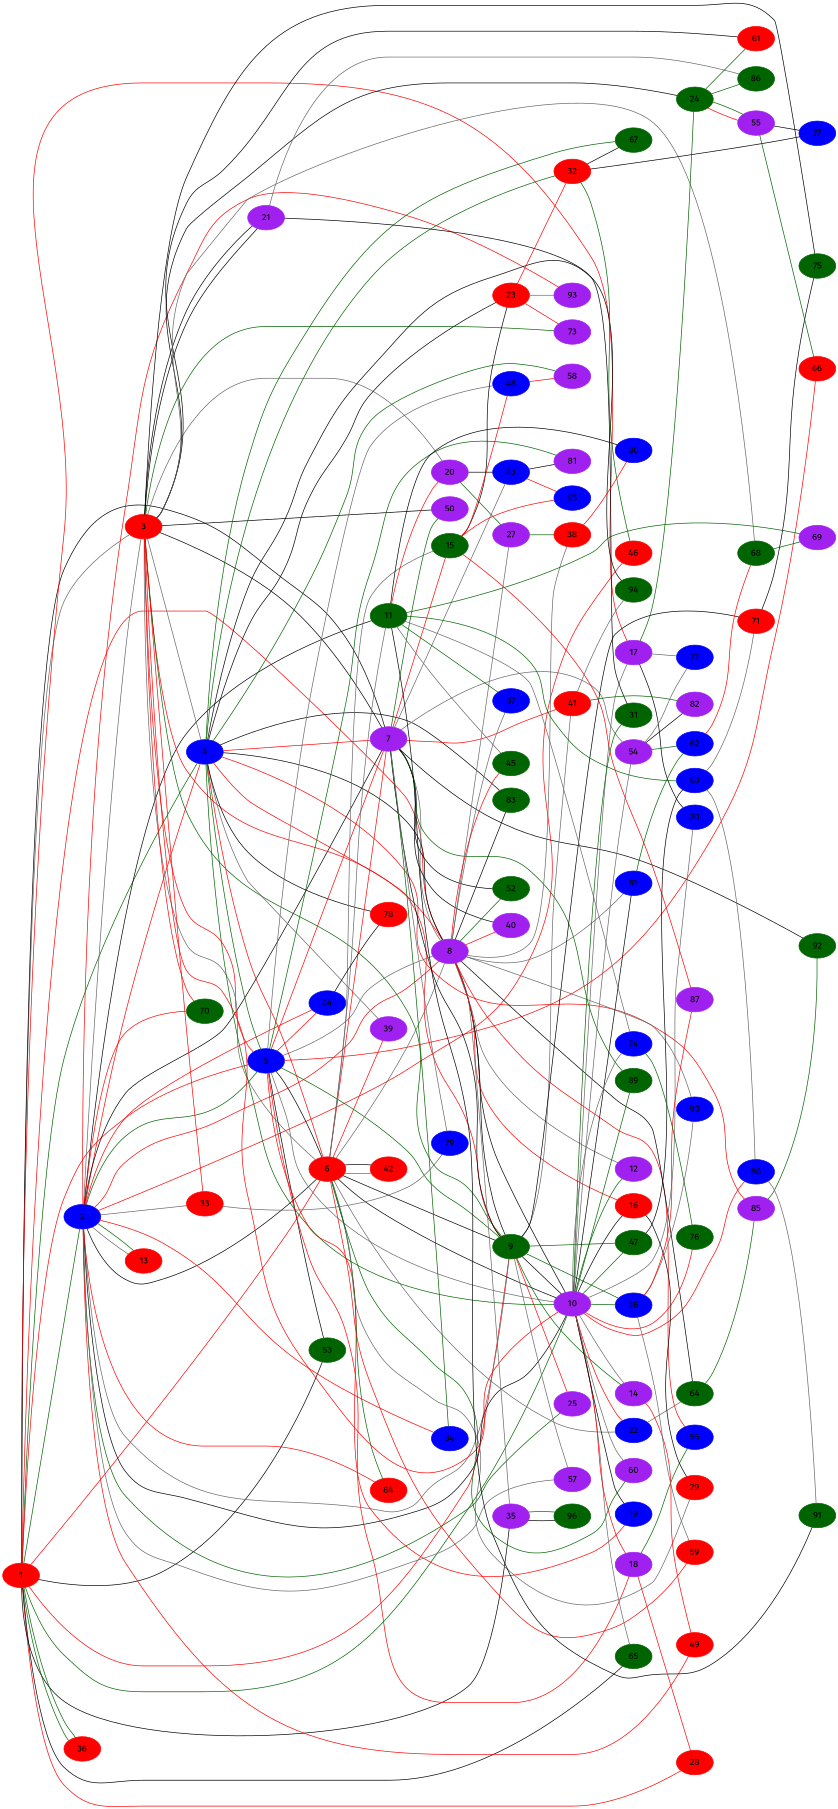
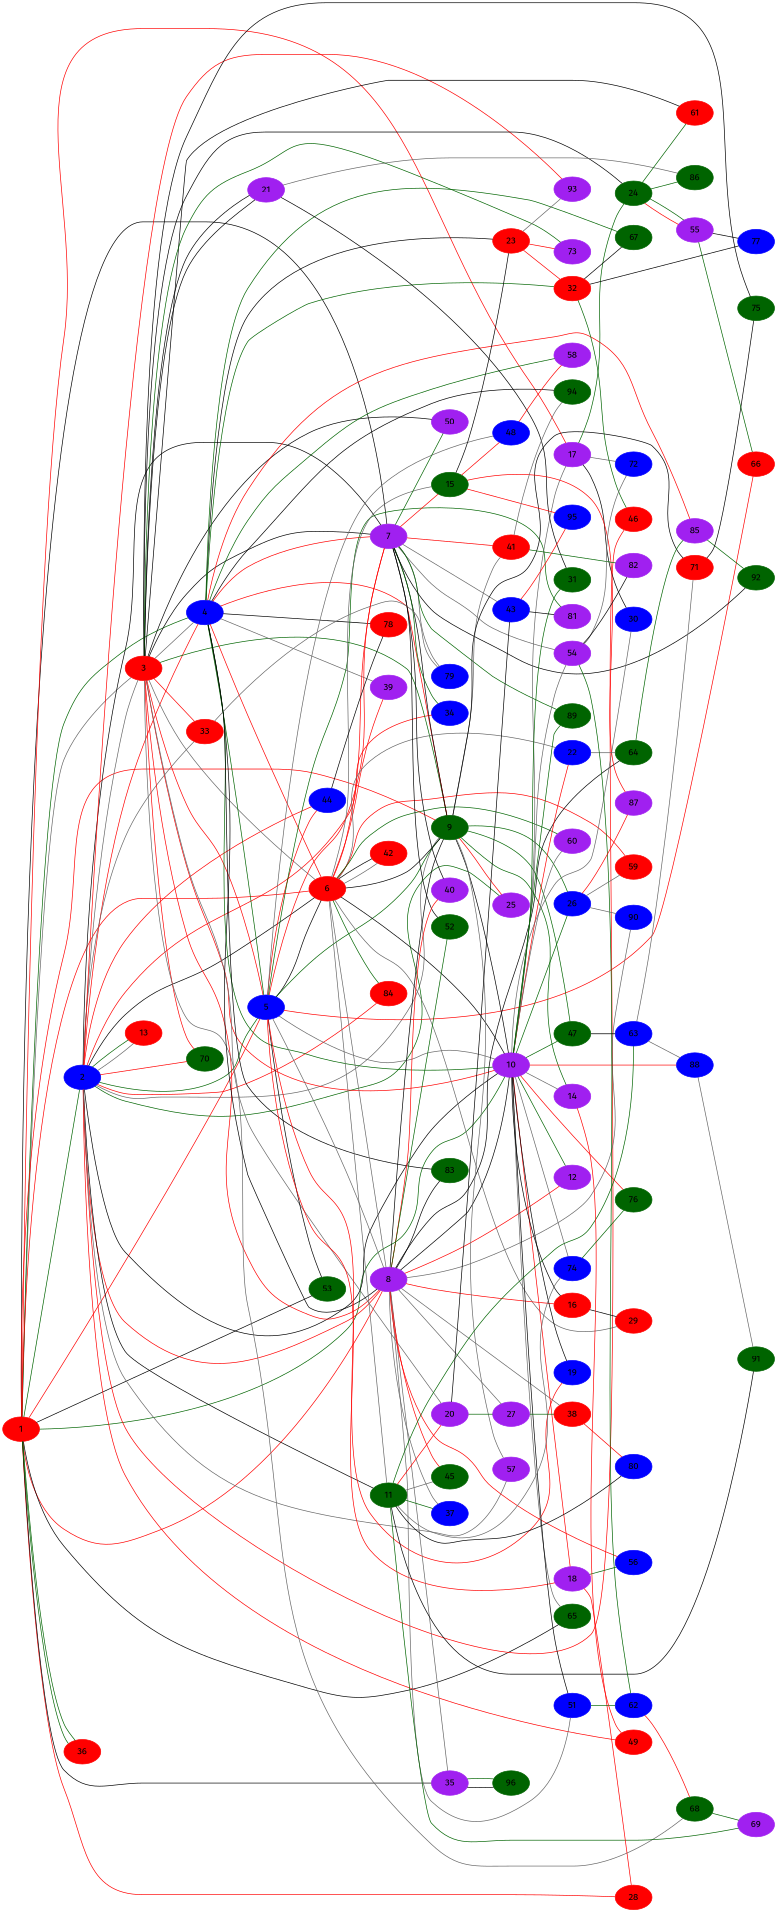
  graph {
    fontname="Fira Sans"
    rankdir=LR
    node [color=purple fontname="Fira Sans" style=filled]
    edge [color=red fontname="Fira Sans"]
    1 [color=red]
    2 [color=blue]
    3 [color=red]
    4 [color=blue]
    5 [color=blue]
    6 [color=red]
    7
    8
    9 [color=darkgreen]
    10
    17
    28 [color=red]
    35
    36 [color=red]
    53 [color=darkgreen]
    65 [color=darkgreen]
    11 [color=darkgreen]
    13 [color=red]
    25
    33 [color=red]
    34 [color=blue]
    44 [color=blue]
    46 [color=red]
    49 [color=red]
    57
    70 [color=darkgreen]
    84 [color=red]
    93
    20
    21
    24 [color=darkgreen]
    50
    61 [color=red]
    68 [color=darkgreen]
    73
    75 [color=darkgreen]
    23 [color=red]
    32 [color=red]
    39
    58
    67 [color=darkgreen]
    78 [color=red]
    83 [color=darkgreen]
    85
    94 [color=darkgreen]
    18
    19 [color=blue]
    48 [color=blue]
    66 [color=red]
    81
    15 [color=darkgreen]
    22 [color=blue]
    29 [color=red]
    42 [color=red]
    59 [color=red]
    60
    40
    41 [color=red]
    43 [color=blue]
    52 [color=darkgreen]
    54
    79 [color=blue]
    89 [color=darkgreen]
    92 [color=darkgreen]
    27
    12
    16 [color=red]
    37 [color=blue]
    38 [color=red]
    45 [color=darkgreen]
    51 [color=blue]
    56 [color=blue]
    64 [color=darkgreen]
    90 [color=blue]
    14
    26 [color=blue]
    47 [color=darkgreen]
    71 [color=red]
    30 [color=blue]
    31 [color=darkgreen]
    74 [color=blue]
    76 [color=darkgreen]
    88 [color=blue]
    72 [color=blue]
    96 [color=darkgreen]
    63 [color=blue]
    69
    80 [color=blue]
    91 [color=darkgreen]
    86 [color=darkgreen]
    55
    77 [color=blue]
    87
    95 [color=blue]
    82
    62 [color=blue]
    1 -- 2 [color=darkgreen]
    1 -- 3 [color=gray40]
    1 -- 4 [color=darkgreen]
    1 -- 5
    1 -- 6
    1 -- 7 [color=black]
    1 -- 8
    1 -- 9
    1 -- 10 [color=darkgreen]
    1 -- 17
    1 -- 28
    1 -- 35 [color=black]
    1 -- 36 [color=darkgreen]
    1 -- 36 [color=darkgreen]
    1 -- 53 [color=black]
    1 -- 65 [color=black]
    2 -- 3 [color=gray40]
    2 -- 4
    2 -- 5 [color=darkgreen]
    2 -- 6 [color=black]
    2 -- 7 [color=black]
    2 -- 8
    2 -- 9 [color=gray40]
    2 -- 10 [color=black]
    2 -- 11 [color=black]
    2 -- 13 [color=gray40]
    2 -- 13 [color=darkgreen]
    2 -- 25 [color=darkgreen]
    2 -- 33 [color=gray40]
    2 -- 34
    2 -- 44
    2 -- 46
    2 -- 49
    2 -- 57 [color=gray40]
    2 -- 70
    2 -- 84
    2 -- 93
    3 -- 4 [color=gray40]
    3 -- 5
    3 -- 6 [color=gray40]
    3 -- 7 [color=black]
    3 -- 8
    3 -- 9 [color=darkgreen]
    3 -- 10
    3 -- 33
    3 -- 70
    3 -- 20 [color=gray40]
    3 -- 21 [color=black]
    3 -- 21 [color=black]
    3 -- 24 [color=black]
    3 -- 50 [color=black]
    3 -- 61 [color=black]
    3 -- 68 [color=gray40]
    3 -- 73 [color=darkgreen]
    3 -- 75 [color=black]
    4 -- 5 [color=darkgreen]
    4 -- 6
    4 -- 7
    4 -- 8 [color=black]
    4 -- 9
    4 -- 10 [color=darkgreen]
    4 -- 23 [color=black]
    4 -- 32 [color=darkgreen]
    4 -- 39 [color=gray40]
    4 -- 58 [color=darkgreen]
    4 -- 67 [color=darkgreen]
    4 -- 78 [color=black]
    4 -- 83 [color=black]
    4 -- 85
    4 -- 94 [color=black]
    5 -- 6 [color=black]
    5 -- 7
    5 -- 8 [color=gray40]
    5 -- 9 [color=darkgreen]
    5 -- 10 [color=gray40]
    5 -- 53 [color=black]
    5 -- 44
    5 -- 18
    5 -- 19
    5 -- 48 [color=gray40]
    5 -- 66
    5 -- 81 [color=darkgreen]
    6 -- 7
    6 -- 8 [color=gray40]
    6 -- 9 [color=black]
    6 -- 10 [color=black]
    6 -- 11 [color=gray40]
    6 -- 84 [color=darkgreen]
    6 -- 39
    6 -- 15 [color=gray40]
    6 -- 22 [color=gray40]
    6 -- 29 [color=gray40]
    6 -- 42 [color=gray40]
    6 -- 42 [color=black]
    6 -- 59
    6 -- 60 [color=darkgreen]
-   7 -- 8 [color=gray40]
    7 -- 9 [color=black]
    7 -- 34 [color=darkgreen]
    7 -- 50 [color=darkgreen]
    7 -- 15
    7 -- 40 [color=black]
    7 -- 41
    7 -- 43 [color=gray40]
    7 -- 52 [color=black]
    7 -- 54 [color=gray40]
    7 -- 79 [color=gray40]
    7 -- 89 [color=darkgreen]
    7 -- 92 [color=black]
    8 -- 9 [color=black]
    8 -- 10 [color=black]
    8 -- 35 [color=gray40]
    8 -- 83 [color=black]
    8 -- 40
    8 -- 52 [color=darkgreen]
    8 -- 27 [color=gray40]
-   8 -- 12 [color=gray40]
+   8 -- 12
    8 -- 16
    8 -- 37 [color=gray40]
    8 -- 38 [color=gray40]
    8 -- 45
    8 -- 51 [color=gray40]
    8 -- 56
    8 -- 64 [color=black]
    8 -- 90 [color=gray40]
    9 -- 10 [color=black]
    9 -- 25
    9 -- 57 [color=gray40]
    9 -- 41 [color=gray40]
    9 -- 14 [color=darkgreen]
    9 -- 26 [color=darkgreen]
    9 -- 47 [color=darkgreen]
    9 -- 71 [color=black]
    10 -- 17 [color=gray40]
    10 -- 65 [color=gray40]
    10 -- 18
    10 -- 19 [color=black]
    10 -- 22
    10 -- 60 [color=gray40]
    10 -- 54 [color=gray40]
    10 -- 89 [color=darkgreen]
    10 -- 12 [color=darkgreen]
    10 -- 16 [color=black]
    10 -- 51 [color=black]
    10 -- 14 [color=gray40]
    10 -- 26 [color=darkgreen]
    10 -- 47 [color=darkgreen]
    10 -- 30 [color=gray40]
    10 -- 31 [color=darkgreen]
    10 -- 74 [color=gray40]
    10 -- 76
    10 -- 88
    17 -- 24 [color=darkgreen]
    17 -- 30 [color=black]
    17 -- 72 [color=gray40]
    35 -- 96 [color=black]
    35 -- 96 [color=darkgreen]
    11 -- 20
    11 -- 37 [color=darkgreen]
    11 -- 45 [color=gray40]
    11 -- 74 [color=gray40]
    11 -- 63 [color=darkgreen]
    11 -- 69 [color=darkgreen]
    11 -- 80 [color=black]
    11 -- 91 [color=black]
    33 -- 79 [color=gray40]
    44 -- 78 [color=black]
    20 -- 43 [color=black]
    20 -- 27 [color=darkgreen]
    21 -- 31 [color=black]
    21 -- 86 [color=gray40]
    24 -- 61 [color=darkgreen]
    24 -- 86 [color=darkgreen]
    24 -- 55
    24 -- 55 [color=darkgreen]
    68 -- 69 [color=darkgreen]
    23 -- 93 [color=gray40]
    23 -- 73
    23 -- 32
    32 -- 46 [color=darkgreen]
    32 -- 67 [color=black]
    32 -- 77 [color=black]
    85 -- 92 [color=darkgreen]
    18 -- 28
    18 -- 56 [color=darkgreen]
    48 -- 58
    15 -- 23 [color=black]
    15 -- 48
    15 -- 87
    15 -- 95
    22 -- 64 [color=gray40]
    41 -- 94 [color=gray40]
    41 -- 82 [color=darkgreen]
    43 -- 81 [color=black]
    43 -- 95
    54 -- 72 [color=gray40]
    54 -- 82 [color=black]
    54 -- 62 [color=darkgreen]
    27 -- 38 [color=darkgreen]
    16 -- 29 [color=black]
    38 -- 80
    51 -- 62 [color=darkgreen]
    64 -- 85 [color=darkgreen]
    14 -- 49
    26 -- 59 [color=gray40]
    26 -- 90 [color=gray40]
    26 -- 87
    47 -- 63 [color=black]
    71 -- 75 [color=black]
    74 -- 76 [color=darkgreen]
    88 -- 91 [color=gray40]
    63 -- 71 [color=gray40]
    63 -- 88 [color=gray40]
    55 -- 66 [color=darkgreen]
    55 -- 77 [color=black]
    62 -- 68
  }
